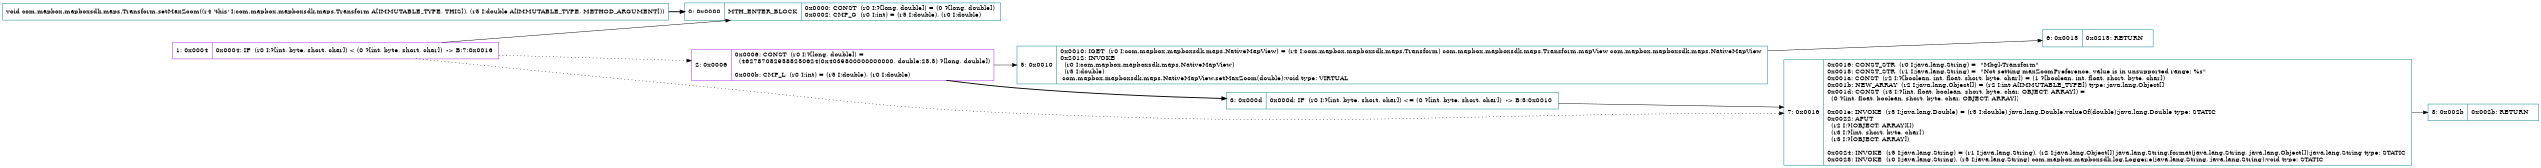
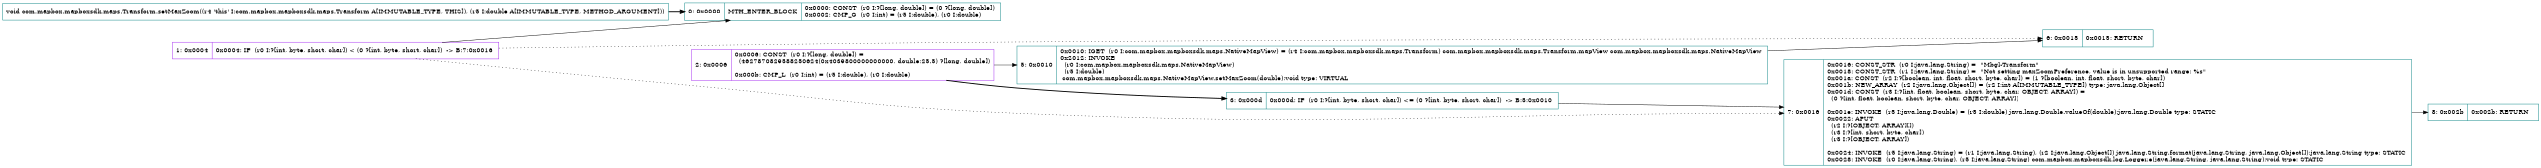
  digraph {
    rankdir=LR
    node [color=teal shape=record]
    edge [style=solid]
    n1 [label="{0\:\ 0x0000|MTH_ENTER_BLOCK\l|0x0000: CONST  (r0 I:?[long, double]) = (0 ?[long, double]) \l0x0002: CMP_G  (r0 I:int) = (r5 I:double), (r0 I:double) \l}"]
    n2 [color=purple label="{1\:\ 0x0004|0x0004: IF  (r0 I:?[int, byte, short, char]) \< (0 ?[int, byte, short, char])  \-\> B:7:0x0016 \l}"]
    n3 [color=purple label="{2\:\ 0x0006|0x0006: CONST  (r0 I:?[long, double]) = \l  (4627870829588250624(0x4039800000000000, double:25.5) ?[long, double])\l \l0x000b: CMP_L  (r0 I:int) = (r5 I:double), (r0 I:double) \l}"]
    n4 [label="{7\:\ 0x0016|0x0016: CONST_STR  (r0 I:java.lang.String) =  \"Mbgl\-Transform\" \l0x0018: CONST_STR  (r1 I:java.lang.String) =  \"Not setting maxZoomPreference, value is in unsupported range: %s\" \l0x001a: CONST  (r2 I:?[boolean, int, float, short, byte, char]) = (1 ?[boolean, int, float, short, byte, char]) \l0x001b: NEW_ARRAY  (r2 I:java.lang.Object[]) = (r2 I:int A[IMMUTABLE_TYPE]) type: java.lang.Object[] \l0x001d: CONST  (r3 I:?[int, float, boolean, short, byte, char, OBJECT, ARRAY]) = \l  (0 ?[int, float, boolean, short, byte, char, OBJECT, ARRAY])\l \l0x001e: INVOKE  (r5 I:java.lang.Double) = (r5 I:double) java.lang.Double.valueOf(double):java.lang.Double type: STATIC \l0x0022: APUT  \l  (r2 I:?[OBJECT, ARRAY][])\l  (r3 I:?[int, short, byte, char])\l  (r5 I:?[OBJECT, ARRAY])\l \l0x0024: INVOKE  (r5 I:java.lang.String) = (r1 I:java.lang.String), (r2 I:java.lang.Object[]) java.lang.String.format(java.lang.String, java.lang.Object[]):java.lang.String type: STATIC \l0x0028: INVOKE  (r0 I:java.lang.String), (r5 I:java.lang.String) com.mapbox.mapboxsdk.log.Logger.e(java.lang.String, java.lang.String):void type: STATIC \l}"]
    n5 [label="{3\:\ 0x000d|0x000d: IF  (r0 I:?[int, byte, short, char]) \<= (0 ?[int, byte, short, char])  \-\> B:5:0x0010 \l}"]
    n6 [label="{5\:\ 0x0010|0x0010: IGET  (r0 I:com.mapbox.mapboxsdk.maps.NativeMapView) = (r4 I:com.mapbox.mapboxsdk.maps.Transform) com.mapbox.mapboxsdk.maps.Transform.mapView com.mapbox.mapboxsdk.maps.NativeMapView \l0x2012: INVOKE  \l  (r0 I:com.mapbox.mapboxsdk.maps.NativeMapView)\l  (r5 I:double)\l com.mapbox.mapboxsdk.maps.NativeMapView.setMaxZoom(double):void type: VIRTUAL \l}"]
    n7 [label="{8\:\ 0x002b|0x002b: RETURN   \l}"]
-   n8 [label="{6\:\ 0x0015|0x0215: RETURN   \l}"]
+   n8 [label="{6\:\ 0x0015|0x0015: RETURN   \l}"]
    n9 [label="{void com.mapbox.mapboxsdk.maps.Transform.setMaxZoom((r4 'this' I:com.mapbox.mapboxsdk.maps.Transform A[IMMUTABLE_TYPE, THIS]), (r5 I:double A[IMMUTABLE_TYPE, METHOD_ARGUMENT])) }"]
    n2 -> n1
-   n2 -> n3 [style=dotted]
+   n2 -> n8 [style=dotted]
    n2 -> n4 [style=dotted]
    n3 -> n5 [style=bold]
    n3 -> n6
    n4 -> n7
    n5 -> n4
    n6 -> n8
    n9 -> n1 [style=bold]
  }
